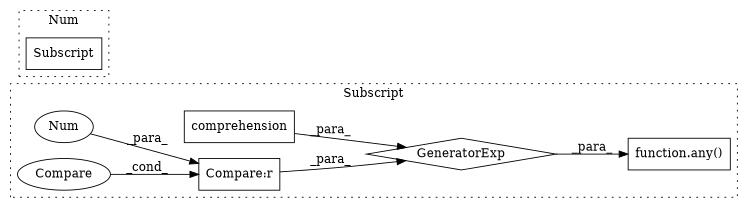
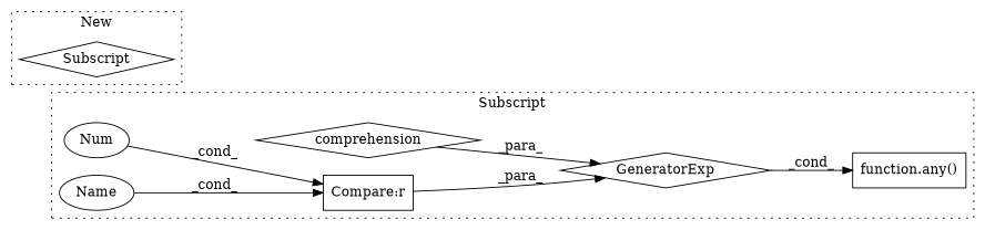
  digraph {
    rankdir=LR
    node [l=3 s=4600 shape=box]
    n1 [a=75 l="4,55" label="function.any()" s="4596,4603"]
-   n2 [a=45 label=comprehension s=4633]
+   n2 [a=45 label=comprehension s=4633 shape=diamond]
    n3 [a=55 label=GeneratorExp shape=diamond]
    n4 [a=40 l=7 label="Compare:r"]
    n5 [a=76 l=1 label=Num s=4606 shape=ellipse]
-   n6 [a=87 label=Compare shape=ellipse]
-   n7 [a=63 l="20,0" label=Subscript s="10567,0"]
+   n6 [a=87 label=Name shape=ellipse]
+   n7 [a=63 l="20,0" label=Subscript s="10567,0" shape=diamond]
    subgraph cluster_1 {
      label=Subscript
      style=dotted
      n1
      n2
      n3
      n4
      n5
      n6
    }
    subgraph cluster_2 {
-     label=Num
+     label=New
      style=dotted
      n7
    }
    n2 -> n3 [label=_para_]
-   n3 -> n1 [label=_para_]
+   n3 -> n1 [label=_cond_]
    n4 -> n3 [label=_para_]
-   n5 -> n4 [label=_para_]
+   n5 -> n4 [label=_cond_]
    n6 -> n4 [label=_cond_]
  }
